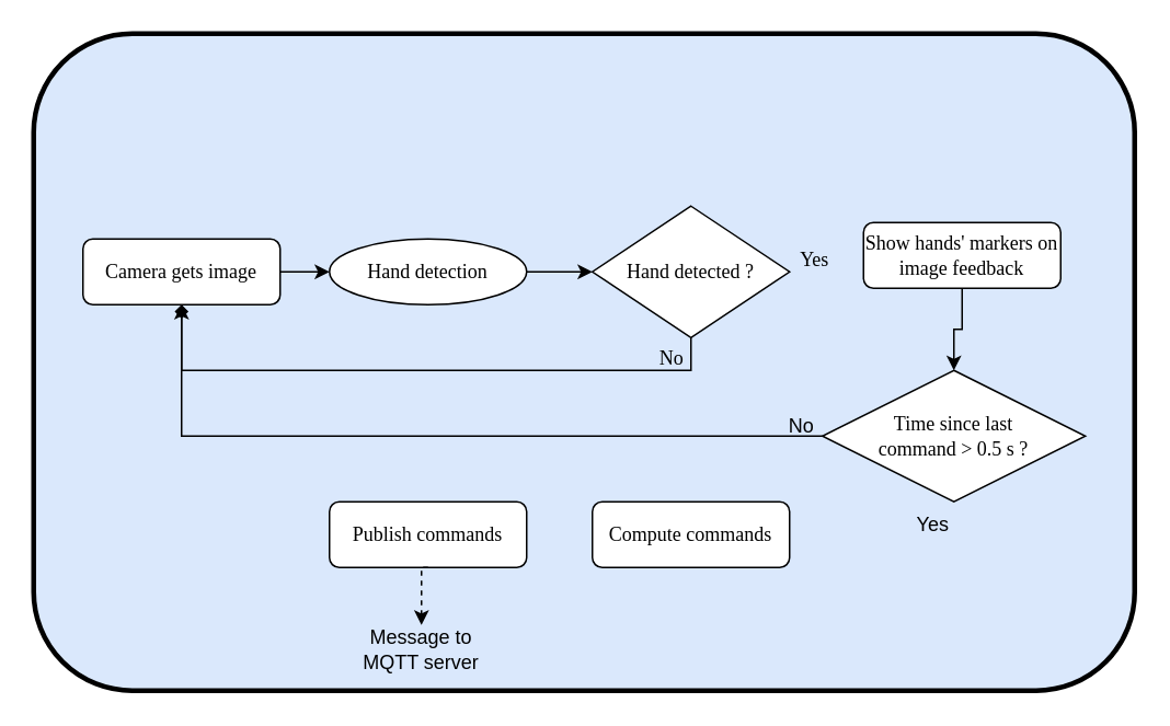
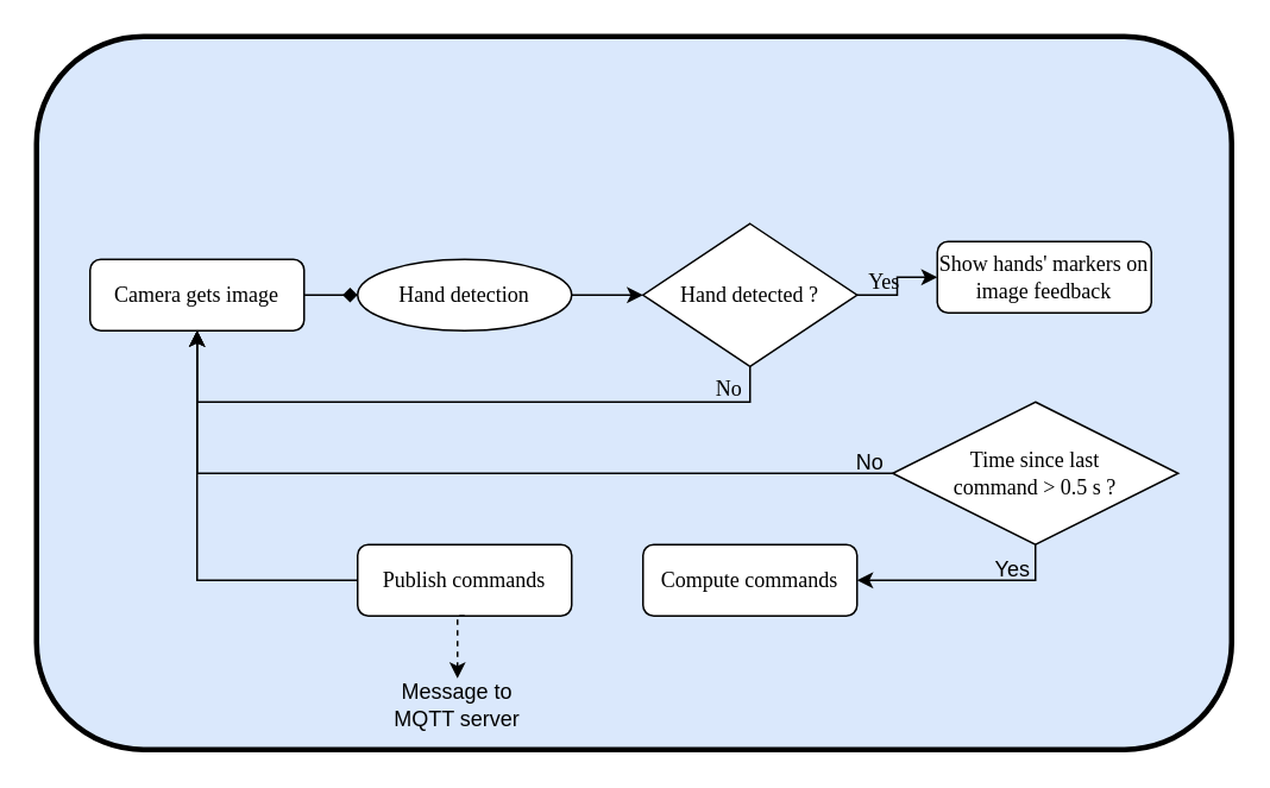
  <mxCell id="0" />
  <mxCell id="1" parent="0" />
  <mxCell id="2" value="" style="group" vertex="1" connectable="0" parent="1"><mxGeometry x="20" y="20" width="670" height="400" as="geometry" /></mxCell>
  <mxCell id="3" value="" style="rounded=1;whiteSpace=wrap;html=1;fillColor=#dae8fc;strokeColor=default;strokeWidth=3;" parent="2" vertex="1"><mxGeometry width="670" height="400" as="geometry" /></mxCell>
  <mxCell id="4" value="" style="group" parent="2" vertex="1" connectable="0"><mxGeometry x="30" y="105" width="610" height="220" as="geometry" /></mxCell>
  <mxCell id="5" value="Camera gets image" style="rounded=1;whiteSpace=wrap;html=1;fontFamily=Tahoma;" parent="4" vertex="1"><mxGeometry y="20" width="120" height="40" as="geometry" /></mxCell>
  <mxCell id="6" value="Hand detection" style="ellipse;whiteSpace=wrap;html=1;fontFamily=Tahoma;" parent="4" vertex="1"><mxGeometry x="150" y="20" width="120" height="40" as="geometry" /></mxCell>
- <mxCell id="7" style="edgeStyle=orthogonalEdgeStyle;rounded=0;orthogonalLoop=1;jettySize=auto;html=1;exitX=1;exitY=0.5;exitDx=0;exitDy=0;entryX=0;entryY=0.5;entryDx=0;entryDy=0;fontFamily=Tahoma;fontSize=12;fontColor=default;" parent="4" source="5" target="6" edge="1"><mxGeometry relative="1" as="geometry" /></mxCell>
+ <mxCell id="7" style="edgeStyle=orthogonalEdgeStyle;rounded=0;orthogonalLoop=1;jettySize=auto;html=1;exitX=1;exitY=0.5;exitDx=0;exitDy=0;entryX=0;entryY=0.5;entryDx=0;entryDy=0;fontFamily=Tahoma;fontSize=12;fontColor=default;endArrow=diamond;" parent="4" source="5" target="6" edge="1"><mxGeometry relative="1" as="geometry" /></mxCell>
  <mxCell id="8" style="edgeStyle=orthogonalEdgeStyle;rounded=0;orthogonalLoop=1;jettySize=auto;html=1;exitX=0.5;exitY=1;exitDx=0;exitDy=0;entryX=0.5;entryY=1;entryDx=0;entryDy=0;" parent="4" source="9" target="5" edge="1"><mxGeometry relative="1" as="geometry" /></mxCell>
  <mxCell id="9" value="Hand detected ?" style="rhombus;whiteSpace=wrap;html=1;rounded=0;fontFamily=Tahoma;fontSize=12;fontColor=default;strokeColor=default;fillColor=default;" parent="4" vertex="1"><mxGeometry x="310" width="120" height="80" as="geometry" /></mxCell>
  <mxCell id="10" style="edgeStyle=orthogonalEdgeStyle;rounded=0;orthogonalLoop=1;jettySize=auto;html=1;exitX=1;exitY=0.5;exitDx=0;exitDy=0;entryX=0;entryY=0.5;entryDx=0;entryDy=0;" parent="4" source="6" target="9" edge="1"><mxGeometry relative="1" as="geometry" /></mxCell>
  <mxCell id="11" value="Show hands' markers on image feedback" style="rounded=1;whiteSpace=wrap;html=1;fontFamily=Tahoma;" parent="4" vertex="1"><mxGeometry x="475" y="10" width="120" height="40" as="geometry" /></mxCell>
+ <mxCell id="12" style="edgeStyle=orthogonalEdgeStyle;rounded=0;orthogonalLoop=1;jettySize=auto;html=1;exitX=1;exitY=0.5;exitDx=0;exitDy=0;entryX=0;entryY=0.5;entryDx=0;entryDy=0;" parent="4" source="9" target="11" edge="1"><mxGeometry relative="1" as="geometry" /></mxCell>
+ <mxCell id="13" style="edgeStyle=orthogonalEdgeStyle;rounded=0;orthogonalLoop=1;jettySize=auto;html=1;exitX=0;exitY=0.5;exitDx=0;exitDy=0;entryX=0.5;entryY=1;entryDx=0;entryDy=0;fontFamily=Tahoma;fontSize=12;fontColor=default;" parent="4" source="14" target="5" edge="1"><mxGeometry relative="1" as="geometry" /></mxCell>
  <mxCell id="14" value="Publish commands" style="rounded=1;whiteSpace=wrap;html=1;fontFamily=Tahoma;" parent="4" vertex="1"><mxGeometry x="150" y="180" width="120" height="40" as="geometry" /></mxCell>
  <mxCell id="15" value="Yes" style="text;html=1;align=center;verticalAlign=middle;resizable=0;points=[];autosize=1;strokeColor=none;fillColor=none;fontSize=12;fontFamily=Tahoma;fontColor=default;" parent="4" vertex="1"><mxGeometry x="425" y="18" width="40" height="30" as="geometry" /></mxCell>
  <mxCell id="16" value="No" style="text;html=1;align=center;verticalAlign=middle;resizable=0;points=[];autosize=1;strokeColor=none;fillColor=none;fontSize=12;fontFamily=Tahoma;fontColor=default;" parent="4" vertex="1"><mxGeometry x="338" y="78" width="40" height="30" as="geometry" /></mxCell>
- <mxCell id="17" style="edgeStyle=orthogonalEdgeStyle;rounded=0;orthogonalLoop=1;jettySize=auto;html=1;exitX=0;exitY=0.5;exitDx=0;exitDy=0;entryX=0.5;entryY=1;entryDx=0;entryDy=0;endArrow=diamond;" parent="4" source="18" target="5" edge="1"><mxGeometry relative="1" as="geometry" /></mxCell>
+ <mxCell id="17" style="edgeStyle=orthogonalEdgeStyle;rounded=0;orthogonalLoop=1;jettySize=auto;html=1;exitX=0;exitY=0.5;exitDx=0;exitDy=0;entryX=0.5;entryY=1;entryDx=0;entryDy=0;" parent="4" source="18" target="5" edge="1"><mxGeometry relative="1" as="geometry" /></mxCell>
  <mxCell id="18" value="Time since last &lt;br&gt;command &amp;gt; 0.5 s ?" style="rhombus;whiteSpace=wrap;html=1;rounded=0;fontFamily=Tahoma;fontSize=12;fontColor=default;strokeColor=default;fillColor=default;" parent="4" vertex="1"><mxGeometry x="450" y="100" width="160" height="80" as="geometry" /></mxCell>
- <mxCell id="19" style="edgeStyle=orthogonalEdgeStyle;rounded=0;orthogonalLoop=1;jettySize=auto;html=1;exitX=0.5;exitY=1;exitDx=0;exitDy=0;entryX=0.5;entryY=0;entryDx=0;entryDy=0;fontFamily=Tahoma;fontSize=12;fontColor=default;" parent="4" source="11" target="18" edge="1"><mxGeometry relative="1" as="geometry"><mxPoint x="220" y="325" as="targetPoint" /></mxGeometry></mxCell>
  <mxCell id="20" value="No" style="text;html=1;align=center;verticalAlign=middle;resizable=0;points=[];autosize=1;strokeColor=none;fillColor=none;" parent="4" vertex="1"><mxGeometry x="417" y="119" width="40" height="30" as="geometry" /></mxCell>
  <mxCell id="21" value="Yes" style="text;html=1;align=center;verticalAlign=middle;resizable=0;points=[];autosize=1;strokeColor=none;fillColor=none;" parent="4" vertex="1"><mxGeometry x="497" y="179" width="40" height="30" as="geometry" /></mxCell>
  <mxCell id="22" value="Compute commands" style="rounded=1;whiteSpace=wrap;html=1;fontFamily=Tahoma;" parent="4" vertex="1"><mxGeometry x="310" y="180" width="120" height="40" as="geometry" /></mxCell>
+ <mxCell id="23" style="edgeStyle=orthogonalEdgeStyle;rounded=0;orthogonalLoop=1;jettySize=auto;html=1;exitX=0.5;exitY=1;exitDx=0;exitDy=0;entryX=1;entryY=0.5;entryDx=0;entryDy=0;" parent="4" source="18" target="22" edge="1"><mxGeometry relative="1" as="geometry" /></mxCell>
  <mxCell id="24" value="Message to MQTT server" style="text;html=1;strokeColor=none;fillColor=none;align=center;verticalAlign=middle;whiteSpace=wrap;rounded=0;" parent="2" vertex="1"><mxGeometry x="191" y="360" width="90" height="30" as="geometry" /></mxCell>
  <mxCell id="25" style="edgeStyle=orthogonalEdgeStyle;rounded=0;orthogonalLoop=1;jettySize=auto;html=1;exitX=0.5;exitY=1;exitDx=0;exitDy=0;entryX=0.5;entryY=0;entryDx=0;entryDy=0;dashed=1;" parent="2" source="14" target="24" edge="1"><mxGeometry relative="1" as="geometry" /></mxCell>
